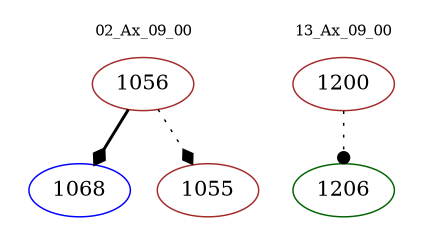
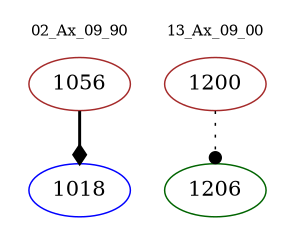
  digraph {
    node [color=brown shape=ellipse]
    edge [arrowhead=diamond color=black style=dotted]
    n1 [label=1056]
-   n2 [color=blue label=1068]
-   n3 [label=1055]
+   n2 [color=blue label=1018]
    n4 [label=1200]
    n5 [color=darkgreen label=1206]
    subgraph cluster_1 {
      color=white
      fontsize=10
-     label="02_Ax_09_00"
+     label="02_Ax_09_90"
      n1
      n2
-     n3
    }
    subgraph cluster_2 {
      color=white
      fontsize=10
      label="13_Ax_09_00"
      n4
      n5
    }
    n1 -> n2 [style=bold]
-   n1 -> n3
    n4 -> n5 [arrowhead=dot]
  }
